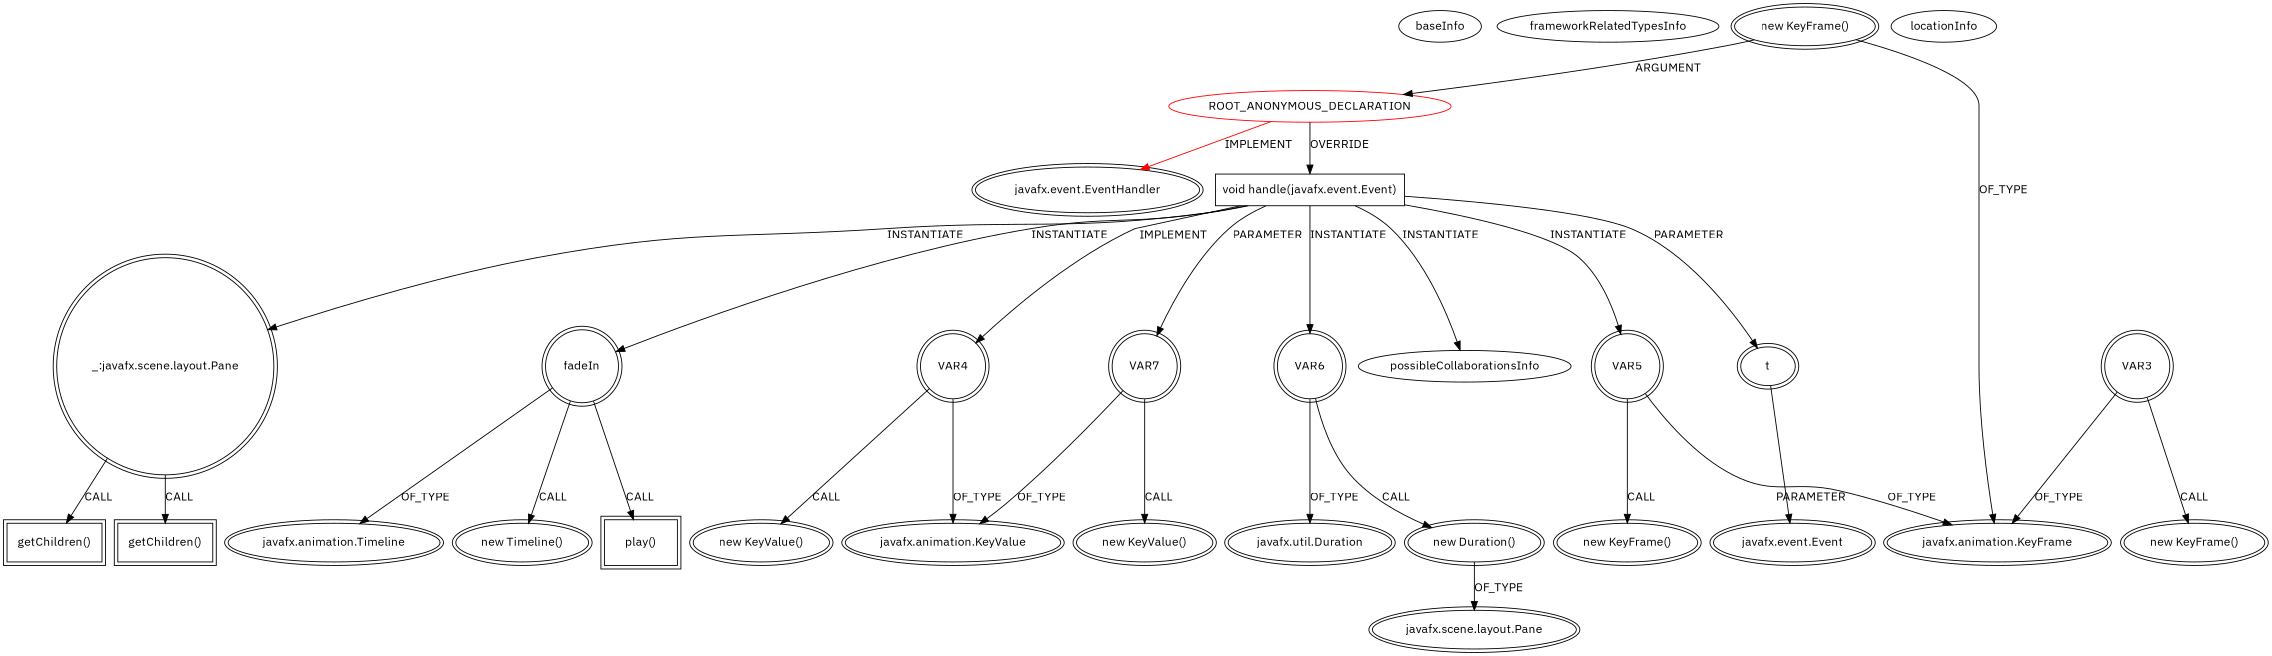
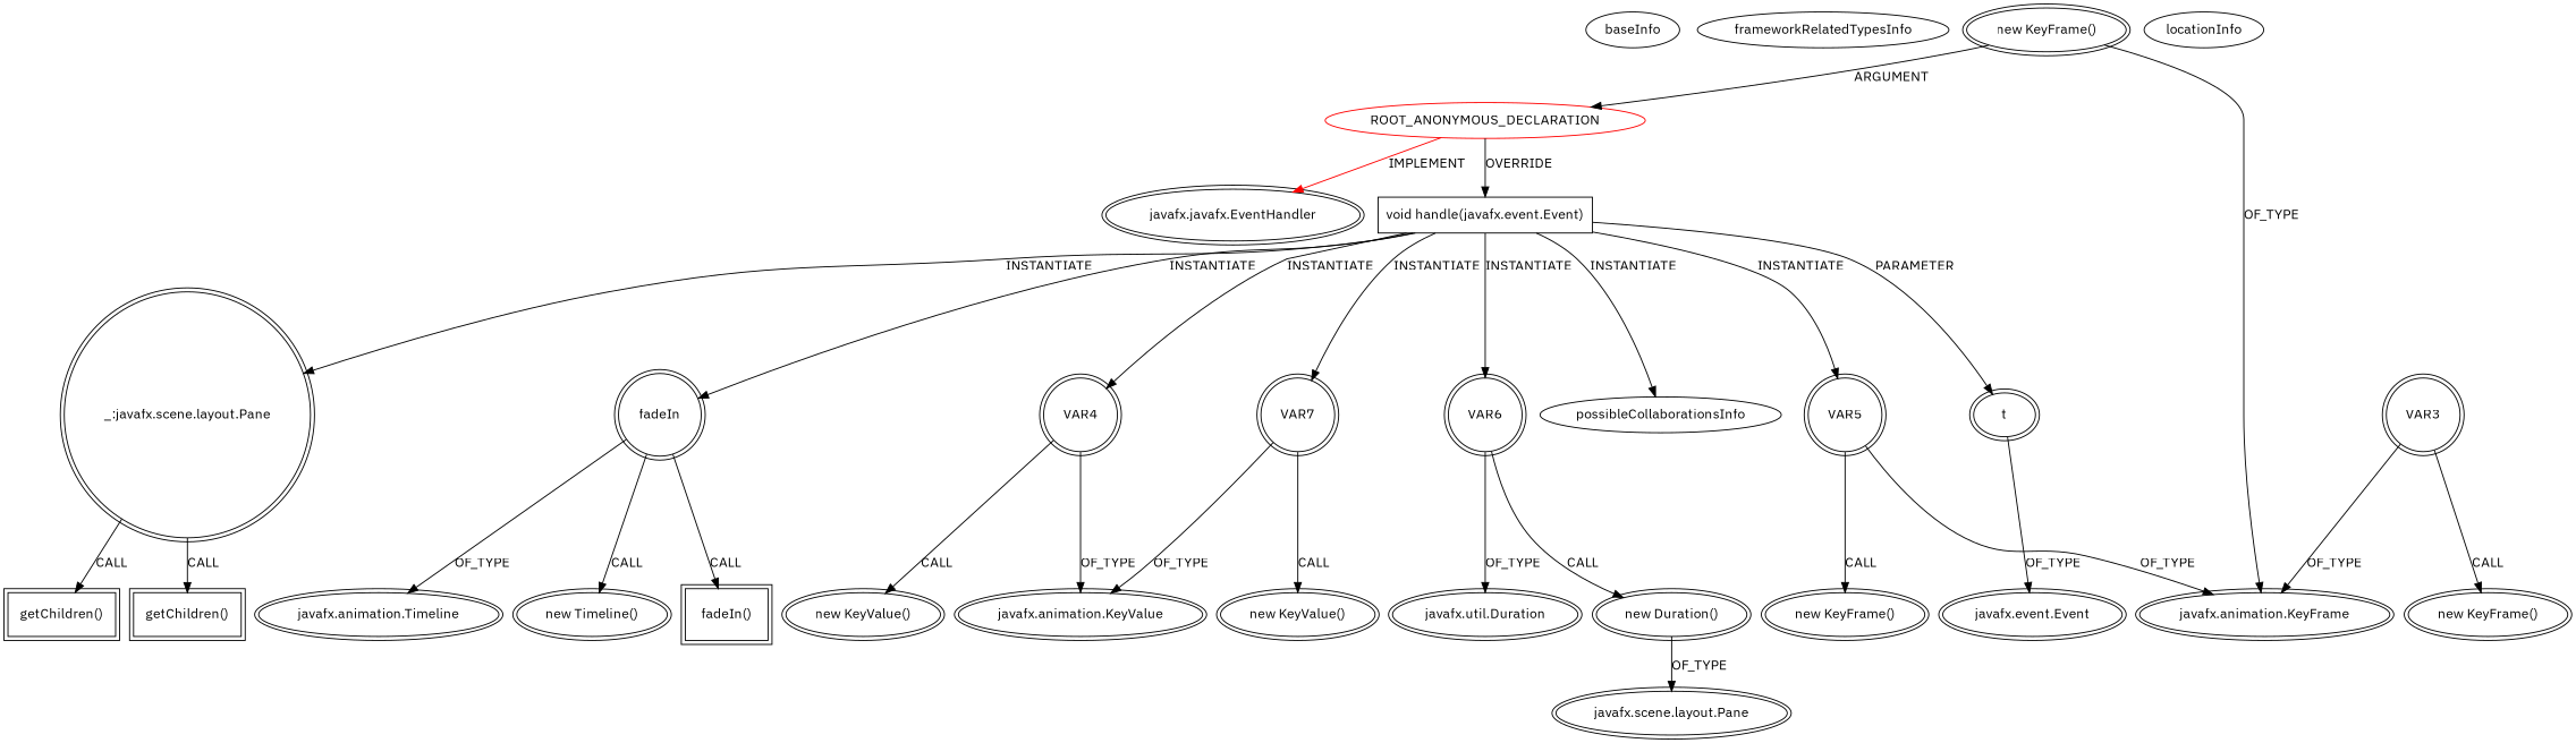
  digraph {
    fontname="IBM Plex Sans"
    node [fontname="IBM Plex Sans" isFrameworkType=true vertexType=VARIABLE_EXPRESION peripheries=2]
    edge [fontname="IBM Plex Sans"]
    baseInfo [category=extension_graph graphId=4006 isAnonymous=true possibleRelation=false isFrameworkType="" vertexType="" peripheries=""]
    frameworkRelatedTypesInfo [0="javafx.event.EventHandler" isFrameworkType="" vertexType="" peripheries=""]
    possibleCollaborationsInfo [isFrameworkType="" vertexType="" peripheries=""]
    locationInfo [contextSignature="boolean setScreen(java.lang.String)" filePath="/ravjot28-FameDen/FameDen-master/src/com/fameden/fxml/SceneNavigator.java" graphId=4006 projectName="ravjot28-FameDen" isFrameworkType="" vertexType="" peripheries=""]
    n5 [color=red isFrameworkType=false label=ROOT_ANONYMOUS_DECLARATION vertexType=ROOT_ANONYMOUS_DECLARATION peripheries=""]
-   n6 [label="javafx.event.EventHandler" vertexType=FRAMEWORK_INTERFACE_TYPE]
+   n6 [label="javafx.javafx.EventHandler" vertexType=FRAMEWORK_INTERFACE_TYPE]
    n7 [isFrameworkType=false label="void handle(javafx.event.Event)" shape=box vertexType=OVERRIDING_METHOD_DECLARATION peripheries=""]
    n8 [label=t vertexType=PARAMETER_DECLARATION]
    n9 [label="_:javafx.scene.layout.Pane" shape=circle]
    n10 [label=fadeIn shape=circle]
    n11 [label=VAR4 shape=circle]
    n12 [label=VAR5 shape=circle]
    n13 [label=VAR6 shape=circle]
    n14 [label=VAR7 shape=circle]
    n15 [label="new KeyFrame()" vertexType=OUTSIDE_CONSTRUCTOR_CALL]
    n16 [label="javafx.animation.KeyFrame" vertexType=FRAMEWORK_CLASS_TYPE]
    n17 [label="javafx.event.Event" vertexType=FRAMEWORK_CLASS_TYPE]
    n18 [label="getChildren()" shape=box vertexType=INSIDE_CALL]
    n19 [label="getChildren()" shape=box vertexType=INSIDE_CALL]
    n20 [label="javafx.animation.Timeline" vertexType=FRAMEWORK_CLASS_TYPE]
    n21 [label="new Timeline()" vertexType=CONSTRUCTOR_CALL]
-   n22 [label="play()" shape=box vertexType=INSIDE_CALL]
+   n22 [label="fadeIn()" shape=box vertexType=INSIDE_CALL]
    n23 [label=VAR3 shape=circle]
    n24 [label="new KeyFrame()" vertexType=CONSTRUCTOR_CALL]
    n25 [label="javafx.animation.KeyValue" vertexType=FRAMEWORK_CLASS_TYPE]
    n26 [label="new KeyValue()" vertexType=CONSTRUCTOR_CALL]
    n27 [label="new KeyFrame()" vertexType=CONSTRUCTOR_CALL]
    n28 [label="javafx.util.Duration" vertexType=FRAMEWORK_CLASS_TYPE]
    n29 [label="new Duration()" vertexType=CONSTRUCTOR_CALL]
    n30 [label="new KeyValue()" vertexType=CONSTRUCTOR_CALL]
    n31 [label="javafx.scene.layout.Pane" vertexType=FRAMEWORK_CLASS_TYPE]
    n5 -> n6 [color=red label=IMPLEMENT]
    n5 -> n7 [label=OVERRIDE]
    n7 -> possibleCollaborationsInfo [label=INSTANTIATE]
    n7 -> n8 [label=PARAMETER]
    n7 -> n9 [label=INSTANTIATE]
    n7 -> n10 [label=INSTANTIATE]
-   n7 -> n11 [label=IMPLEMENT]
+   n7 -> n11 [label=INSTANTIATE]
    n7 -> n12 [label=INSTANTIATE]
    n7 -> n13 [label=INSTANTIATE]
-   n7 -> n14 [label=PARAMETER]
-   n8 -> n17 [label=PARAMETER]
+   n7 -> n14 [label=INSTANTIATE]
+   n8 -> n17 [label=OF_TYPE]
    n9 -> n18 [label=CALL]
    n9 -> n19 [label=CALL]
    n10 -> n20 [label=OF_TYPE]
    n10 -> n21 [label=CALL]
    n10 -> n22 [label=CALL]
    n11 -> n25 [label=OF_TYPE]
    n11 -> n26 [label=CALL]
    n12 -> n16 [label=OF_TYPE]
    n12 -> n27 [label=CALL]
    n13 -> n28 [label=OF_TYPE]
    n13 -> n29 [label=CALL]
    n14 -> n25 [label=OF_TYPE]
    n14 -> n30 [label=CALL]
    n15 -> n5 [label=ARGUMENT]
    n15 -> n16 [label=OF_TYPE]
    n23 -> n16 [label=OF_TYPE]
    n23 -> n24 [label=CALL]
    n29 -> n31 [label=OF_TYPE]
  }
